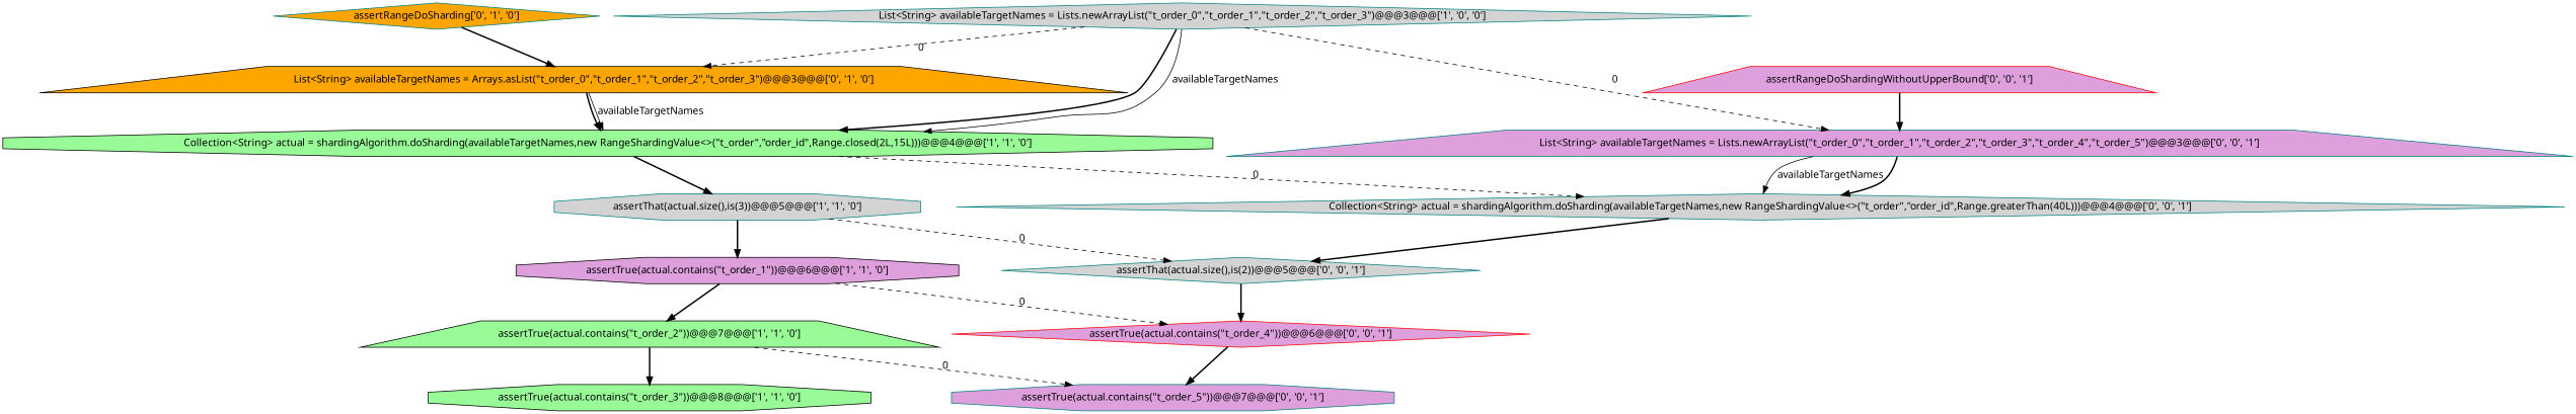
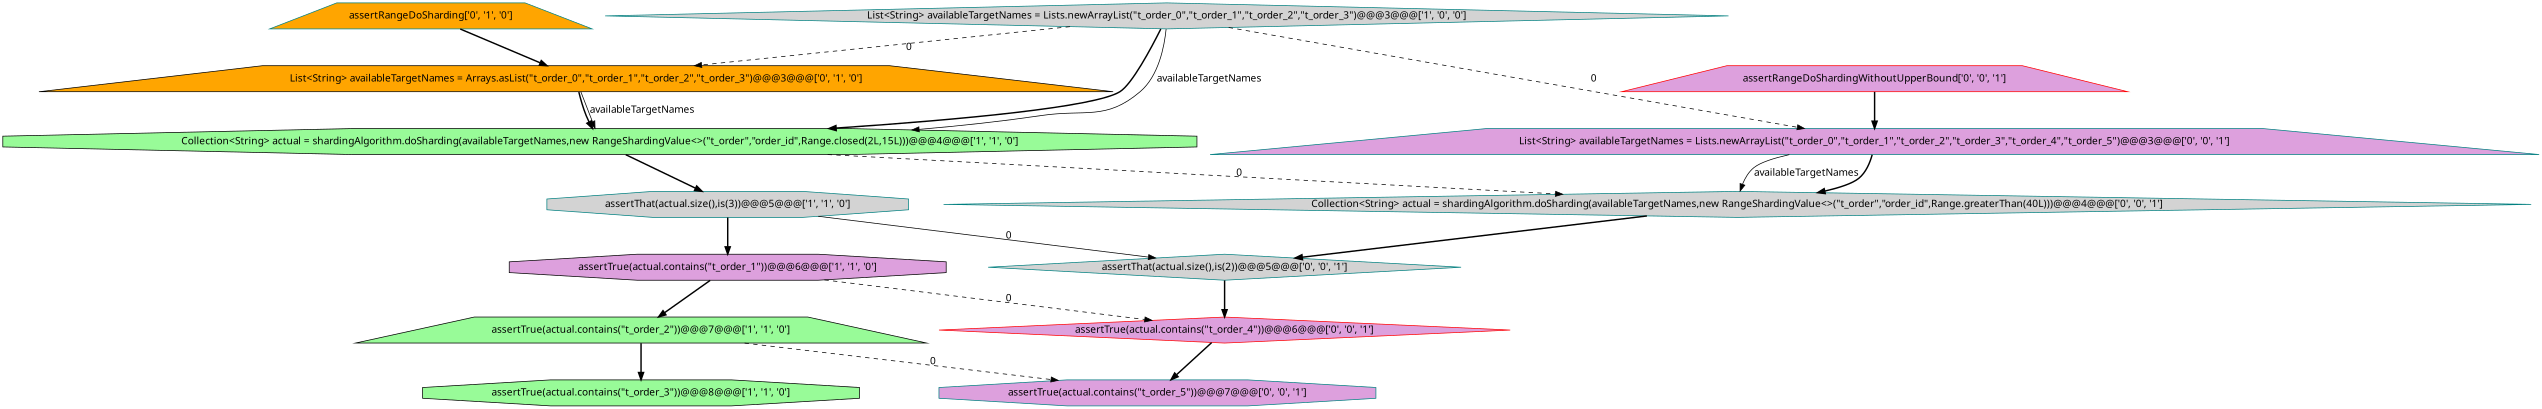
  digraph {
    fontname="Noto Sans"
    node [color=teal fillcolor=plum fontname="Noto Sans" shape=octagon style=filled]
    edge [fontname="Noto Sans" style=bold]
    n1 [color=black fillcolor=orange label="List<String> availableTargetNames = Arrays.asList(\"t_order_0\",\"t_order_1\",\"t_order_2\",\"t_order_3\")@@@3@@@['0', '1', '0']" shape=trapezium]
    n2 [color=black fillcolor=palegreen label="Collection<String> actual = shardingAlgorithm.doSharding(availableTargetNames,new RangeShardingValue<>(\"t_order\",\"order_id\",Range.closed(2L,15L)))@@@4@@@['1', '1', '0']"]
    n3 [fillcolor=lightgrey label="assertThat(actual.size(),is(3))@@@5@@@['1', '1', '0']"]
    n4 [fillcolor=lightgrey label="Collection<String> actual = shardingAlgorithm.doSharding(availableTargetNames,new RangeShardingValue<>(\"t_order\",\"order_id\",Range.greaterThan(40L)))@@@4@@@['0', '0', '1']" shape=diamond]
    n5 [fillcolor=lightgrey label="assertThat(actual.size(),is(2))@@@5@@@['0', '0', '1']" shape=diamond]
    n6 [color=black label="assertTrue(actual.contains(\"t_order_1\"))@@@6@@@['1', '1', '0']"]
    n7 [color=red label="assertTrue(actual.contains(\"t_order_4\"))@@@6@@@['0', '0', '1']" shape=diamond]
    n8 [color=black fillcolor=palegreen label="assertTrue(actual.contains(\"t_order_2\"))@@@7@@@['1', '1', '0']" shape=trapezium]
    n9 [fillcolor=lightgrey label="List<String> availableTargetNames = Lists.newArrayList(\"t_order_0\",\"t_order_1\",\"t_order_2\",\"t_order_3\")@@@3@@@['1', '0', '0']" shape=diamond]
    n10 [label="List<String> availableTargetNames = Lists.newArrayList(\"t_order_0\",\"t_order_1\",\"t_order_2\",\"t_order_3\",\"t_order_4\",\"t_order_5\")@@@3@@@['0', '0', '1']" shape=trapezium]
    n11 [color=black fillcolor=palegreen label="assertTrue(actual.contains(\"t_order_3\"))@@@8@@@['1', '1', '0']"]
    n12 [label="assertTrue(actual.contains(\"t_order_5\"))@@@7@@@['0', '0', '1']"]
    n13 [color=red label="assertRangeDoShardingWithoutUpperBound['0', '0', '1']" shape=trapezium]
-   n14 [fillcolor=orange label="assertRangeDoSharding['0', '1', '0']" shape=diamond]
+   n14 [fillcolor=orange label="assertRangeDoSharding['0', '1', '0']" shape=trapezium]
    n1 -> n2
    n1 -> n2 [label=availableTargetNames style=solid]
    n2 -> n3
    n2 -> n4 [label=0 style=dashed]
-   n3 -> n5 [label=0 style=dashed]
+   n3 -> n5 [label=0 style=solid]
    n3 -> n6
    n4 -> n5
    n5 -> n7
    n6 -> n7 [label=0 style=dashed]
    n6 -> n8
    n7 -> n12
    n8 -> n11
    n8 -> n12 [label=0 style=dashed]
    n9 -> n1 [label=0 style=dashed]
    n9 -> n2
    n9 -> n2 [label=availableTargetNames style=solid]
    n9 -> n10 [label=0 style=dashed]
    n10 -> n4 [label=availableTargetNames style=solid]
    n10 -> n4
    n13 -> n10
    n14 -> n1
  }
